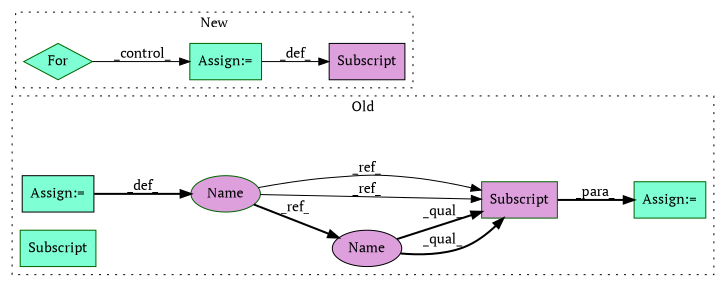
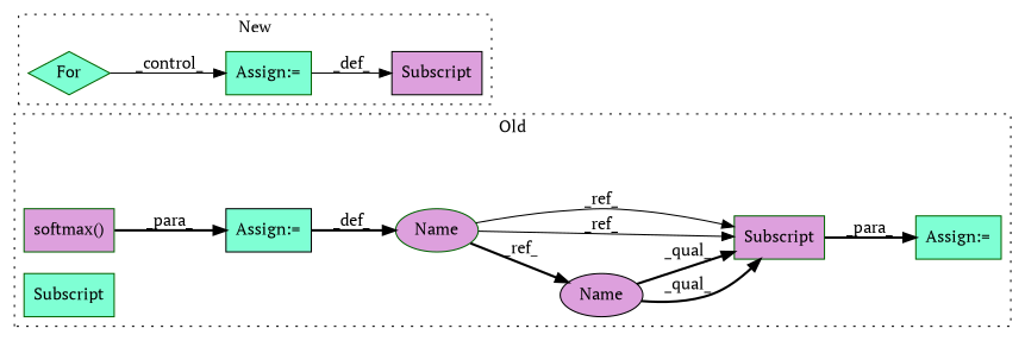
  digraph {
    rankdir=LR
    fontname="PT Serif"
    node [a=68 l=3 s="1721,0" shape=box style=filled fillcolor=plum color=darkgreen fontname="PT Serif"]
    edge [style=bold fontname="PT Serif"]
+   n1 [a=75 l=42 label="softmax()" s=1645]
    n2 [label="Assign:=" s=1718 fillcolor=aquamarine]
    n3 [label="Assign:=" s=1642 fillcolor=aquamarine color=black]
    n4 [a=87 l=5 label=Name s=1637 shape=ellipse]
    n5 [a=63 l="11,0" label=Subscript fillcolor=aquamarine]
    n6 [a=87 l=5 label=Name s=1721 shape=ellipse color=black]
    n7 [a=63 l="11,0" label=Subscript]
    n8 [a=63 l="14,0" label=Subscript s="2298,0" color=black]
    n9 [label="Assign:=" s=2312 fillcolor=aquamarine]
    n10 [a=107 l="4,18" label=For s="2261,2280" shape=diamond fillcolor=aquamarine]
    subgraph cluster_1 {
      label=Old
      style=dotted
+     n1
      n2
      n3
      n4
      n5
      n6
      n7
    }
    subgraph cluster_2 {
      label=New
      style=dotted
      n8
      n9
      n10
    }
+   n1 -> n3 [label=_para_]
    n3 -> n4 [label=_def_]
    n4 -> n6 [label=_ref_]
    n4 -> n7 [label=_ref_ style=solid]
    n4 -> n7 [label=_ref_ style=solid]
    n6 -> n7 [label=_qual_]
    n6 -> n7 [label=_qual_]
    n7 -> n2 [label=_para_]
    n9 -> n8 [label=_def_ style=solid]
    n10 -> n9 [label=_control_ style=solid]
  }
